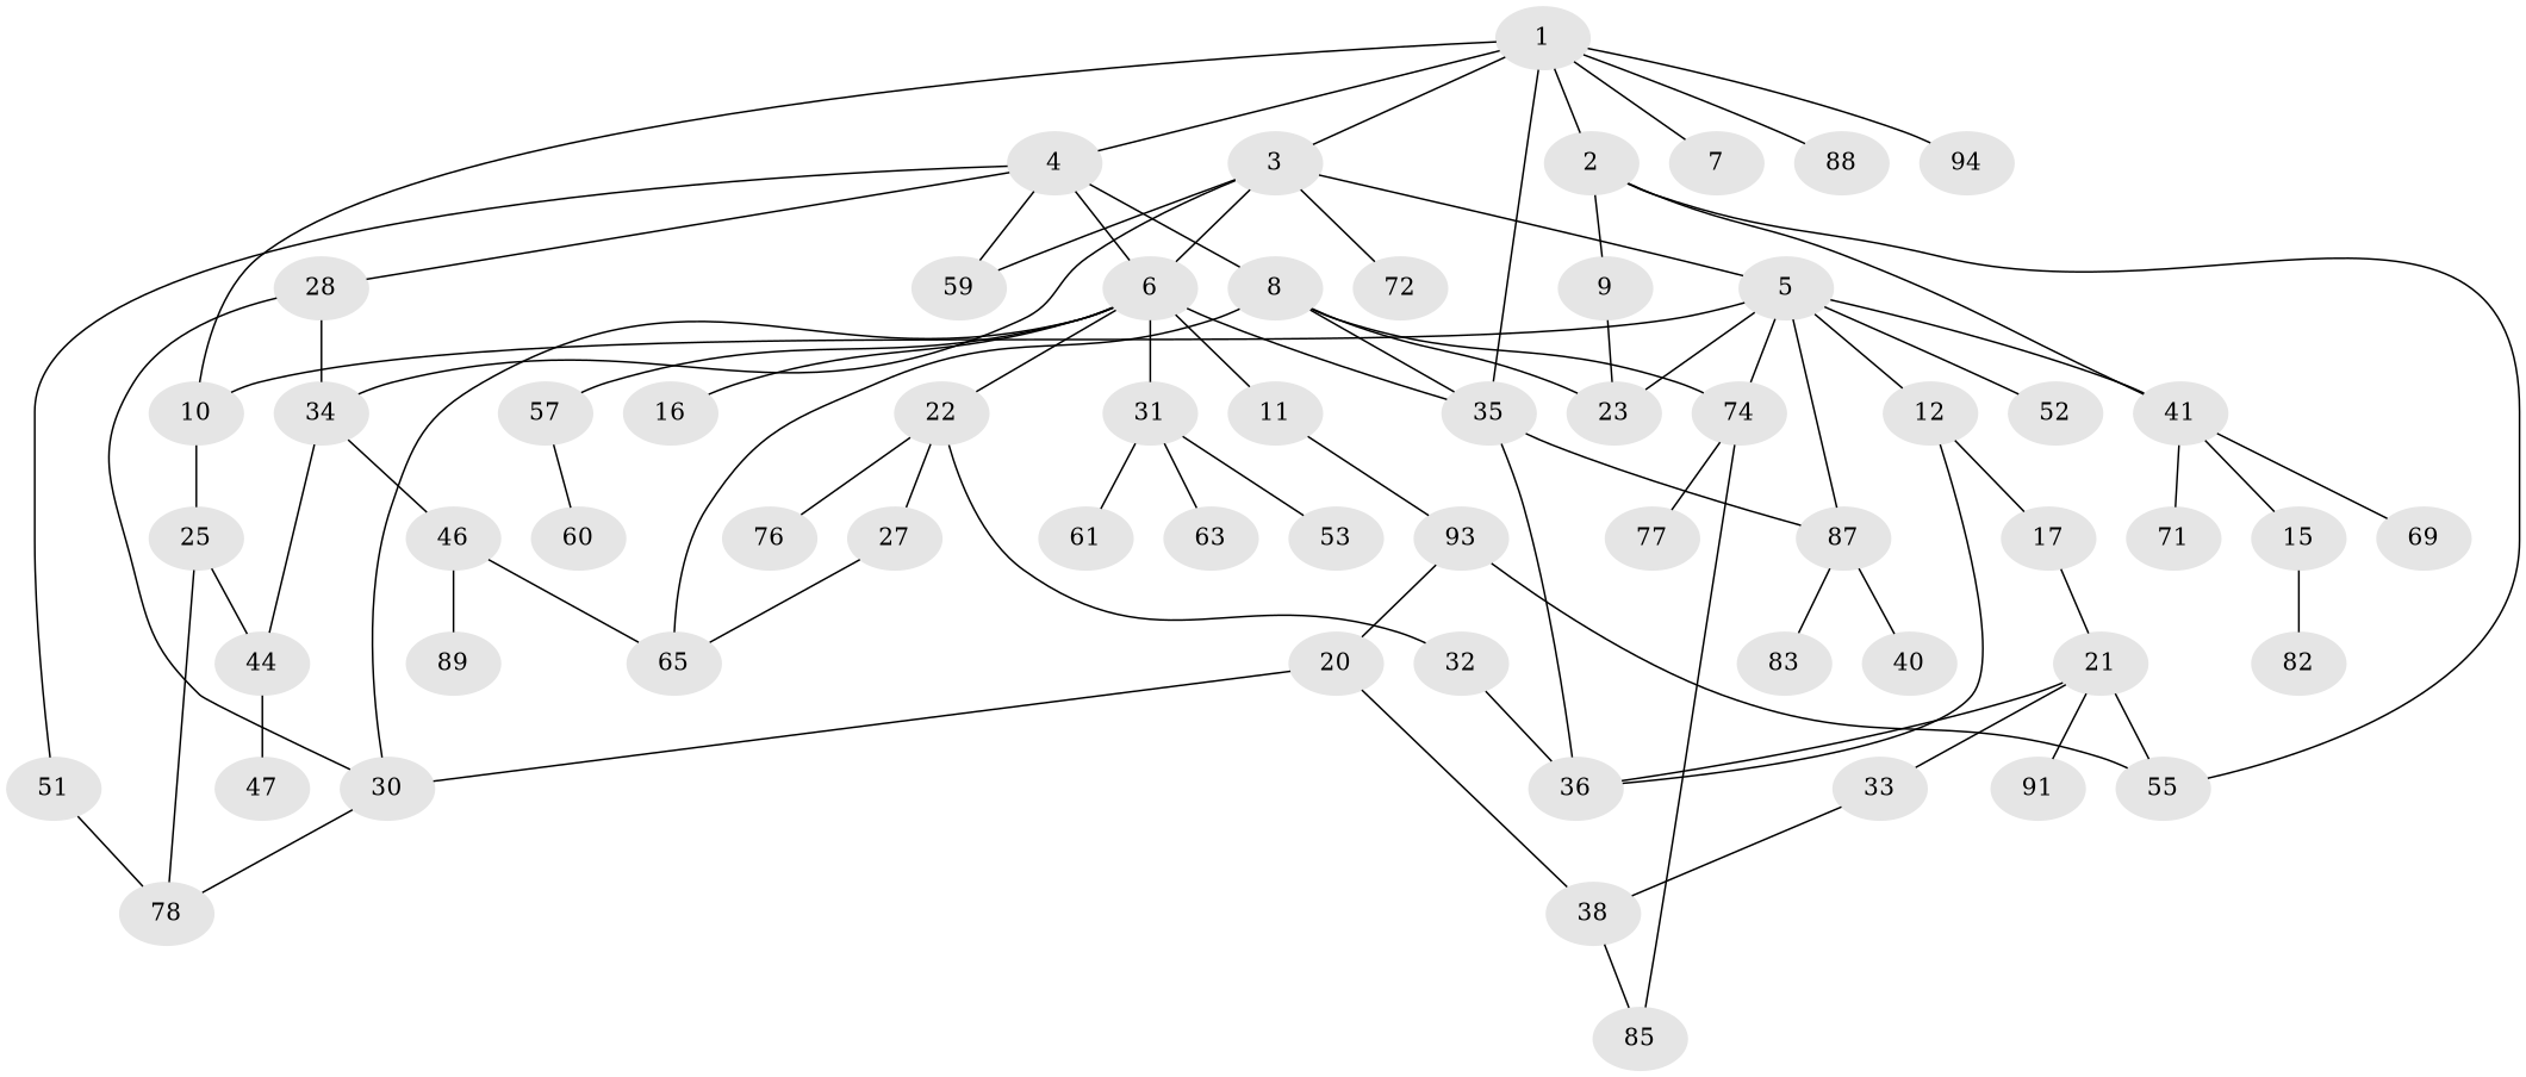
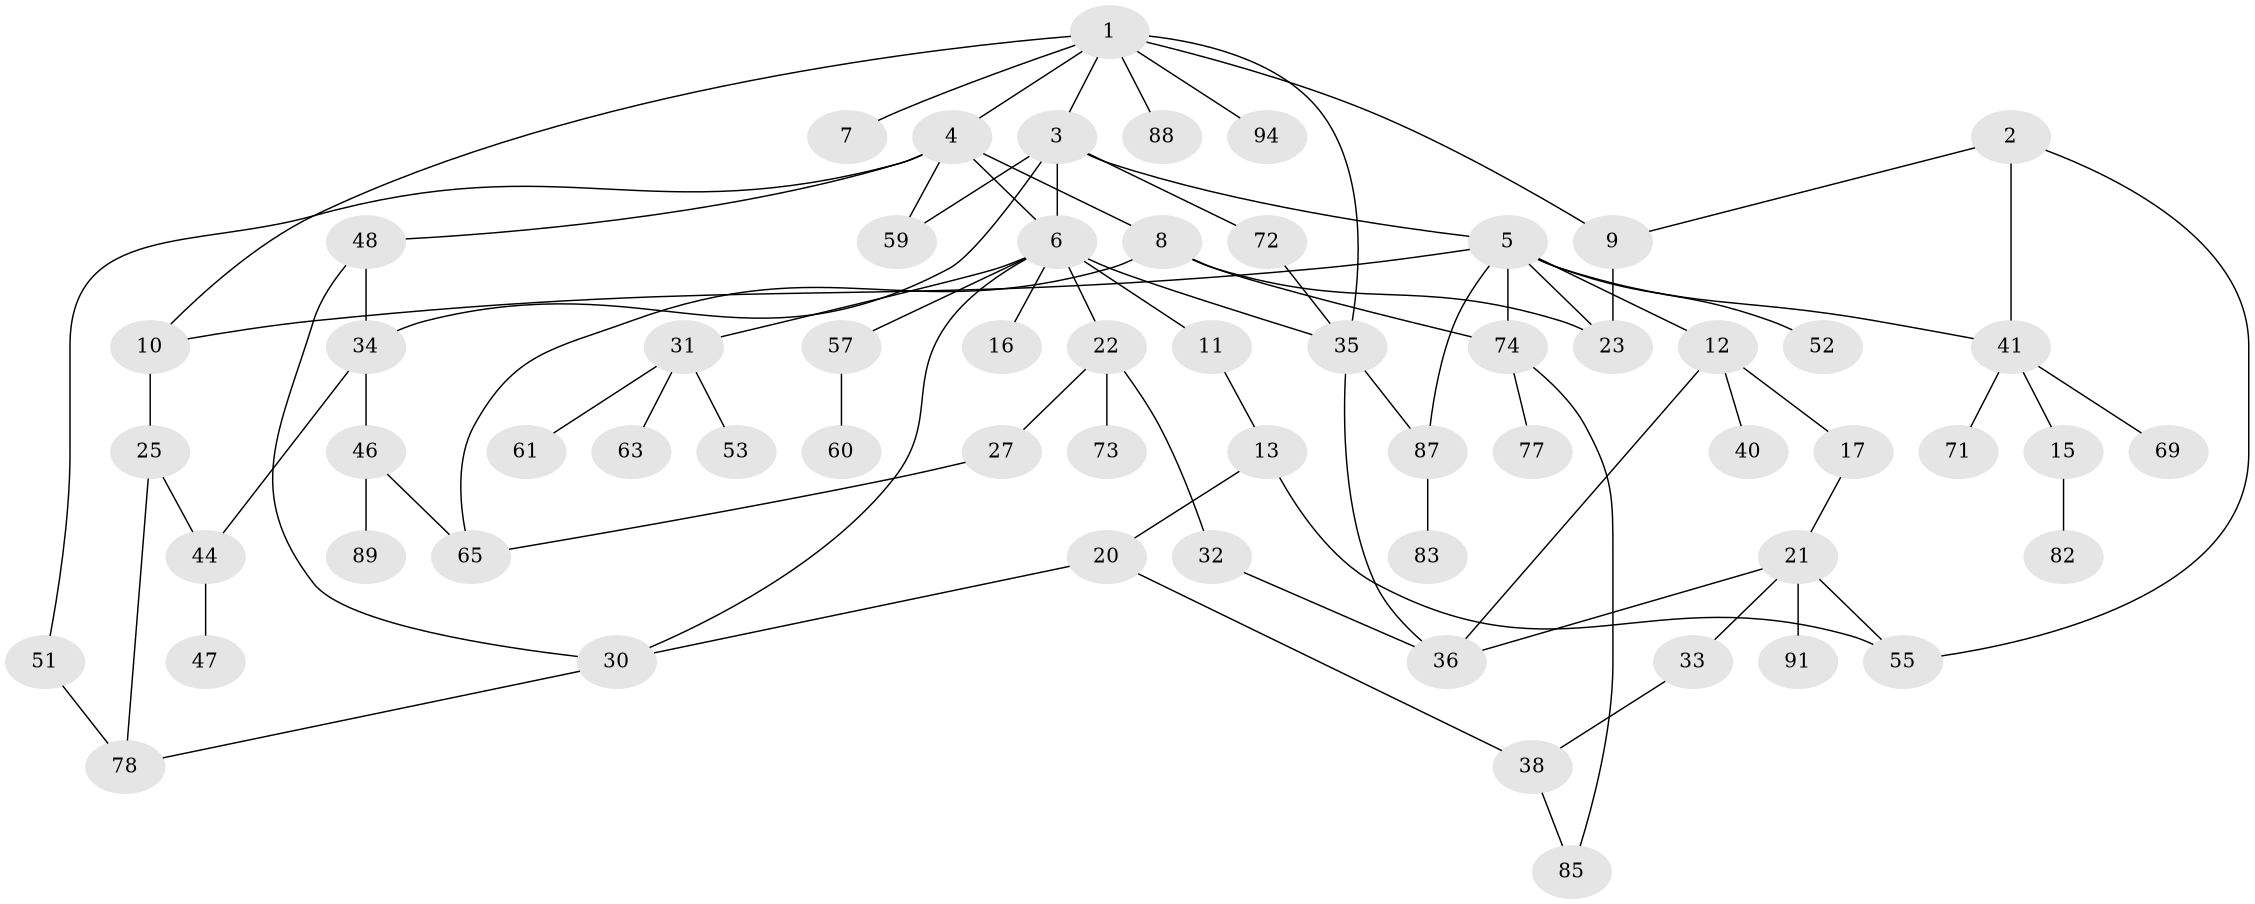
  graph {
    node [color=gray90 style=filled]
    1 [super="+86"]
    2 [super="+68"]
    3 [super="+49"]
    4 [super="+24"]
    7
    10
    35 [super="+93"]
    88
    94
    9
    41 [super="+50"]
    55 [super="+80"]
    5 [super="+29"]
    6 [super="+18"]
    34 [super="+39"]
    59
    72 [super="+92"]
    8 [super="+67"]
-   28
+   28 [label=48]
    51
    25 [super="+66"]
    n22 [label=87 super="+90"]
    36 [super="+42"]
    23 [super="+58"]
    15
    69
    71
    12 [super="+75"]
    52
    74 [super="+87"]
    30 [super="+73"]
    11 [super="+14"]
    16 [super="+19"]
    22 [super="+43"]
    31 [super="+48"]
    57
    78
    44 [super="+79"]
    46 [super="+54"]
    65 [super="+81"]
    17
    40
    83
    85
    77
-   13 [super="+45" label=93]
+   13 [super="+45"]
    27
    32 [super="+84"]
-   76
+   76 [label=73]
    53
    61
    63
    60 [super="+64"]
    82
    20 [super="+56"]
    21 [super="+26"]
    38 [super="+70"]
    33 [super="+62"]
    91
    47
    89
-   1 -- 2
+   1 -- 9
    1 -- 3
    1 -- 4
    1 -- 7
    1 -- 10
    1 -- 35
    1 -- 88
    1 -- 94
    2 -- 9
    2 -- 41
    2 -- 55
    3 -- 5
    3 -- 6
    3 -- 34
    3 -- 59
    3 -- 72
    4 -- 6
    4 -- 59
    4 -- 8
    4 -- 28
    4 -- 51
    10 -- 25
    35 -- n22 [weight=2]
    35 -- 36
    9 -- 23
    41 -- 15
    41 -- 69
    41 -- 71
    5 -- 10
    5 -- 41
    5 -- n22
    5 -- 23
    5 -- 12
    5 -- 52
    5 -- 74
    6 -- 35
    6 -- 30
    6 -- 11 [weight=2]
    6 -- 16
    6 -- 22
    6 -- 31
    6 -- 57
    34 -- 44
    34 -- 46
-   8 -- 35
+   72 -- 35
    8 -- 23
    8 -- 74
    8 -- 65
    28 -- 34
    28 -- 30
    51 -- 78
    25 -- 78
    25 -- 44
-   n22 -- 40
+   12 -- 40
    n22 -- 83
    15 -- 82
    12 -- 36
    12 -- 17
    74 -- 85
    74 -- 77
    30 -- 78
    11 -- 13
    22 -- 27
    22 -- 32
    22 -- 76
    31 -- 53
    31 -- 61
    31 -- 63
    57 -- 60
    44 -- 47
    46 -- 65
    46 -- 89
    17 -- 21
    13 -- 55
    13 -- 20
    27 -- 65
    32 -- 36
    20 -- 30
    20 -- 38
    21 -- 55
    21 -- 36
    21 -- 33
    21 -- 91
    38 -- 85
    33 -- 38
  }
